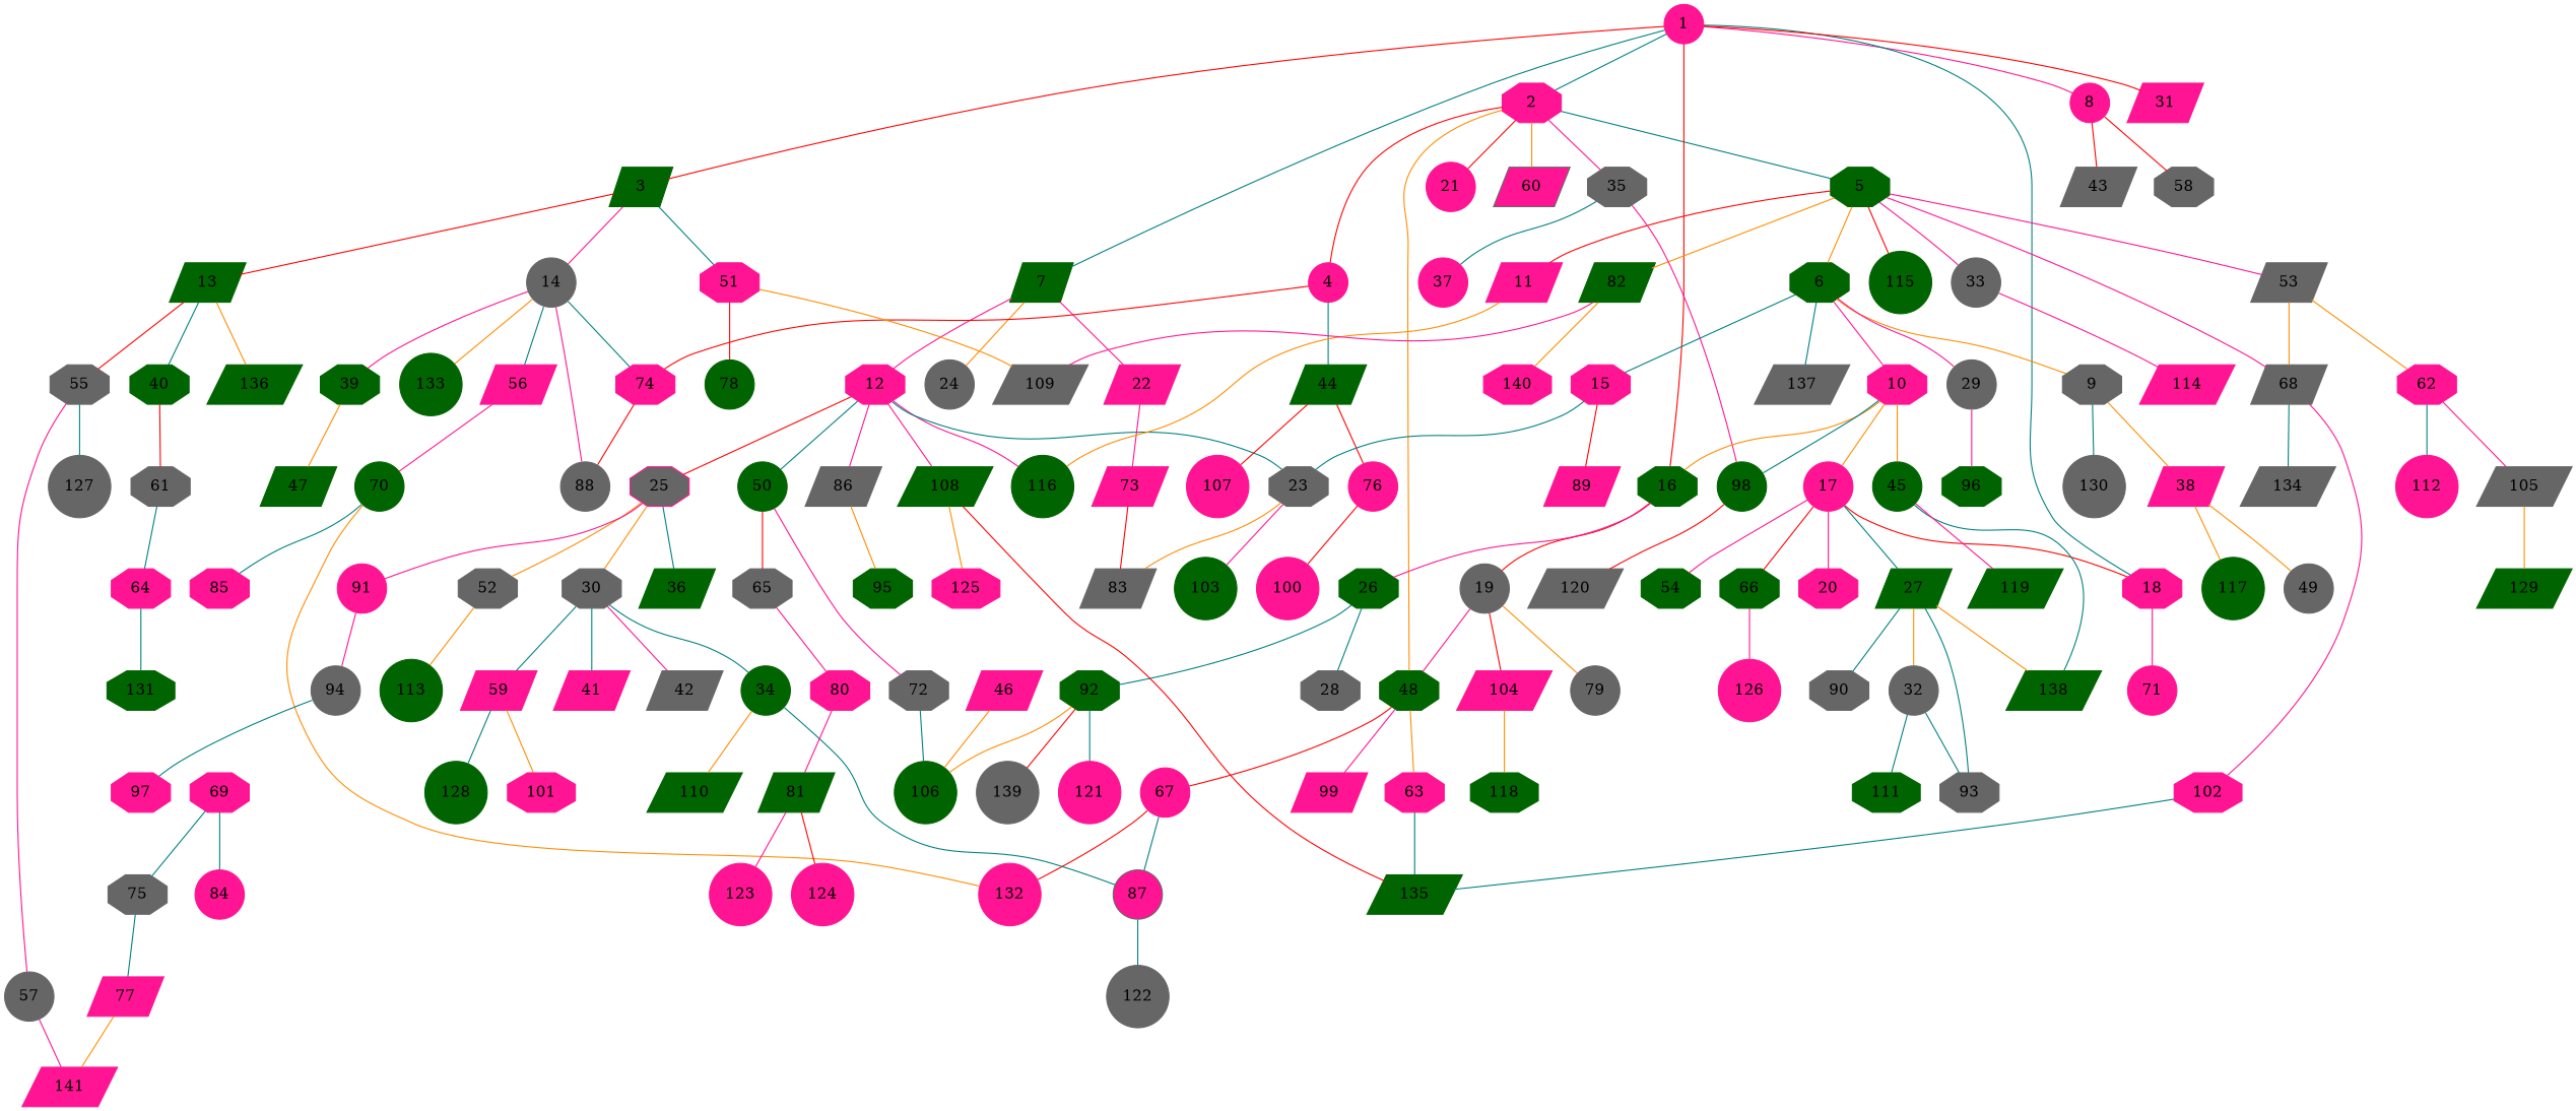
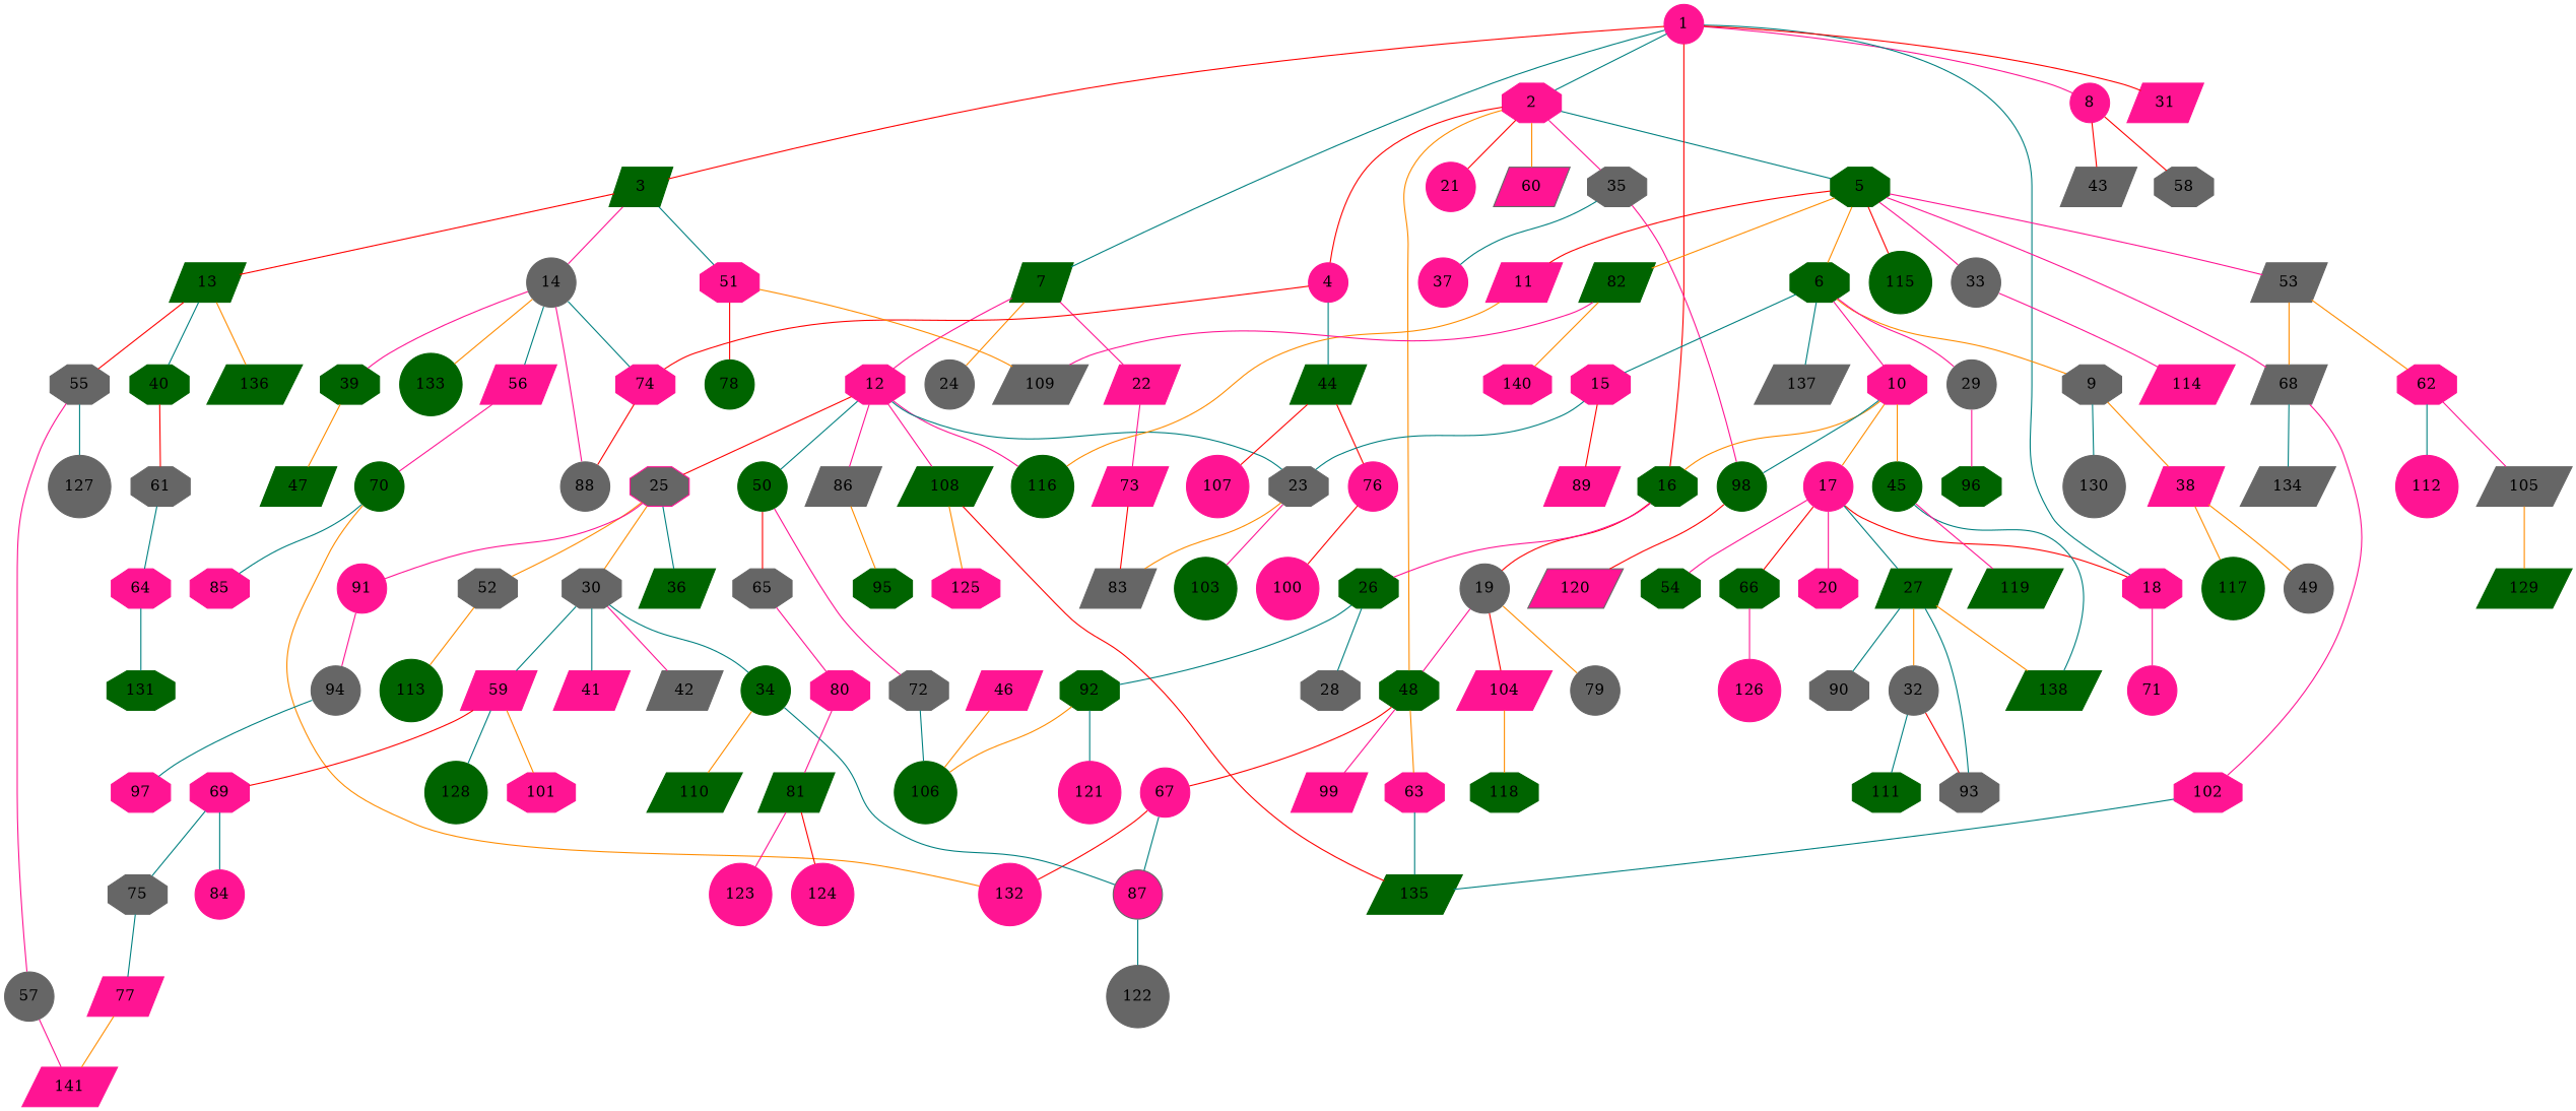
  graph {
    node [color=deeppink shape=octagon style=filled]
    edge [color=teal]
    2
    1 [shape=circle]
    3 [color=darkgreen shape=parallelogram]
    7 [color=darkgreen shape=parallelogram]
    8 [shape=circle]
    16 [color=darkgreen]
    18
    31 [shape=parallelogram]
    4 [shape=circle]
    5 [color=darkgreen]
    21 [shape=circle]
    35 [color=gray40]
    48 [color=darkgreen]
    60 [color=gray40 fillcolor=deeppink shape=parallelogram]
    13 [color=darkgreen shape=parallelogram]
    14 [color=gray40 shape=circle]
    51
    12
    22 [shape=parallelogram]
    24 [color=gray40 shape=circle]
    43 [color=gray40 shape=parallelogram]
    58 [color=gray40]
    19 [color=gray40 shape=circle]
    26 [color=darkgreen]
    71 [shape=circle]
    44 [color=darkgreen shape=parallelogram]
    74
    6 [color=darkgreen]
    11 [shape=parallelogram]
    33 [color=gray40 shape=circle]
    53 [color=gray40 shape=parallelogram]
    68 [color=gray40 shape=parallelogram]
    82 [color=darkgreen shape=parallelogram]
    115 [color=darkgreen shape=circle]
    98 [color=darkgreen shape=circle]
    37 [shape=circle]
    63
    67 [shape=circle]
    99 [shape=parallelogram]
    40 [color=darkgreen]
    55 [color=gray40]
    136 [color=darkgreen shape=parallelogram]
    39 [color=darkgreen]
    56 [shape=parallelogram]
    88 [color=gray40 shape=circle]
    133 [color=darkgreen shape=circle]
    78 [color=darkgreen shape=circle]
    109 [color=gray40 shape=parallelogram]
    76 [shape=circle]
    107 [shape=circle]
    9 [color=gray40]
    10
    15
    29 [color=gray40 shape=circle]
    137 [color=gray40 shape=parallelogram]
    116 [color=darkgreen shape=circle]
    114 [shape=parallelogram]
    62
    102
    134 [color=gray40 shape=parallelogram]
    140
    38 [shape=parallelogram]
    130 [color=gray40 shape=circle]
    17 [shape=circle]
    45 [color=darkgreen shape=circle]
    23 [color=gray40]
    89 [shape=parallelogram]
    96 [color=darkgreen]
    25 [fillcolor=gray40]
    50 [color=darkgreen shape=circle]
    86 [color=gray40 shape=parallelogram]
    108 [color=darkgreen shape=parallelogram]
    73 [shape=parallelogram]
    49 [color=gray40 shape=circle]
    117 [color=darkgreen shape=circle]
    20
    27 [color=darkgreen shape=parallelogram]
    54 [color=darkgreen]
    66 [color=darkgreen]
    138 [color=darkgreen shape=parallelogram]
    119 [color=darkgreen shape=parallelogram]
-   120 [color=gray40 shape=parallelogram]
+   120 [color=gray40 shape=parallelogram fillcolor=deeppink]
    83 [color=gray40 shape=parallelogram]
    103 [color=darkgreen shape=circle]
    30 [color=gray40]
    36 [color=darkgreen shape=parallelogram]
    52 [color=gray40]
    91 [shape=circle]
    65 [color=gray40]
    72 [color=gray40]
    95 [color=darkgreen]
    135 [color=darkgreen shape=parallelogram]
    125
    61 [color=gray40]
    57 [color=gray40 shape=circle]
    127 [color=gray40 shape=circle]
    47 [color=darkgreen shape=parallelogram]
    46 [shape=parallelogram]
    106 [color=darkgreen shape=circle]
    70 [color=darkgreen shape=circle]
    79 [color=gray40 shape=circle]
    104 [shape=parallelogram]
    28 [color=gray40]
    92 [color=darkgreen]
    32 [color=gray40 shape=circle]
    90 [color=gray40]
    93 [color=gray40]
    126 [shape=circle]
    118 [color=darkgreen]
    34 [color=darkgreen shape=circle]
    41 [shape=parallelogram]
    42 [color=gray40 shape=parallelogram]
    59 [shape=parallelogram]
    113 [color=darkgreen shape=circle]
    94 [color=gray40 shape=circle]
    121 [shape=circle]
-   139 [color=gray40 shape=circle]
    111 [color=darkgreen]
    87 [color=gray40 fillcolor=deeppink shape=circle]
    110 [color=darkgreen shape=parallelogram]
    69
    101
    128 [color=darkgreen shape=circle]
    122 [color=gray40 shape=circle]
    64
    100 [shape=circle]
    132 [shape=circle]
    80
    105 [color=gray40 shape=parallelogram]
    112 [shape=circle]
    141 [shape=parallelogram]
    85
    77 [shape=parallelogram]
    75 [color=gray40]
    84 [shape=circle]
    131 [color=darkgreen]
    129 [color=darkgreen shape=parallelogram]
    81 [color=darkgreen shape=parallelogram]
    123 [shape=circle]
    124 [shape=circle]
    97
    2 -- 4 [color=red]
    2 -- 5
    2 -- 21 [color=red]
    2 -- 35 [color=deeppink]
    2 -- 48 [color=darkorange]
    2 -- 60 [color=darkorange]
    1 -- 2
    1 -- 3 [color=red]
    1 -- 7
    1 -- 8 [color=deeppink]
    1 -- 16 [color=red]
    1 -- 18
    1 -- 31 [color=red]
    3 -- 13 [color=red]
    3 -- 14 [color=deeppink]
    3 -- 51
    7 -- 12 [color=deeppink]
    7 -- 22 [color=deeppink]
    7 -- 24 [color=darkorange]
    8 -- 43 [color=red]
    8 -- 58 [color=red]
    16 -- 19 [color=red]
    16 -- 26 [color=deeppink]
    18 -- 71 [color=deeppink]
    4 -- 44
    4 -- 74 [color=red]
    5 -- 6 [color=darkorange]
    5 -- 11 [color=red]
    5 -- 33 [color=deeppink]
    5 -- 53 [color=deeppink]
    5 -- 68 [color=deeppink]
    5 -- 82 [color=darkorange]
    5 -- 115 [color=red]
    35 -- 98 [color=deeppink]
    35 -- 37
    48 -- 63 [color=darkorange]
    48 -- 67 [color=red]
    48 -- 99 [color=deeppink]
    13 -- 40
    13 -- 55 [color=red]
    13 -- 136 [color=darkorange]
    14 -- 74
    14 -- 39 [color=deeppink]
    14 -- 56
    14 -- 88 [color=deeppink]
    14 -- 133 [color=darkorange]
    51 -- 78 [color=red]
    51 -- 109 [color=darkorange]
    12 -- 116 [color=deeppink]
    12 -- 23
    12 -- 25 [color=red]
    12 -- 50
    12 -- 86 [color=deeppink]
    12 -- 108 [color=deeppink]
    22 -- 73 [color=deeppink]
    19 -- 48 [color=deeppink]
    19 -- 79 [color=darkorange]
    19 -- 104 [color=red]
    26 -- 28
    26 -- 92
    44 -- 76 [color=red]
    44 -- 107 [color=red]
    74 -- 88 [color=red]
    6 -- 9 [color=darkorange]
    6 -- 10 [color=deeppink]
    6 -- 15
    6 -- 29 [color=deeppink]
    6 -- 137
    11 -- 116 [color=darkorange]
    33 -- 114 [color=deeppink]
    53 -- 68 [color=darkorange]
    53 -- 62 [color=darkorange]
    68 -- 102 [color=deeppink]
    68 -- 134
    82 -- 109 [color=deeppink]
    82 -- 140 [color=darkorange]
    98 -- 120 [color=red]
    63 -- 135
    67 -- 87
    67 -- 132 [color=red]
    40 -- 61 [color=red]
    55 -- 57 [color=deeppink]
    55 -- 127
    39 -- 47 [color=darkorange]
    56 -- 70 [color=deeppink]
    76 -- 100 [color=red]
    9 -- 38 [color=darkorange]
    9 -- 130
    10 -- 16 [color=darkorange]
    10 -- 98
    10 -- 17 [color=darkorange]
    10 -- 45 [color=darkorange]
    15 -- 23
    15 -- 89 [color=red]
    29 -- 96 [color=deeppink]
    62 -- 105 [color=deeppink]
    62 -- 112
    102 -- 135
    38 -- 49 [color=darkorange]
    38 -- 117 [color=darkorange]
    17 -- 18 [color=red]
    17 -- 20 [color=deeppink]
    17 -- 27
    17 -- 54 [color=deeppink]
    17 -- 66 [color=red]
    45 -- 138
    45 -- 119 [color=deeppink]
    23 -- 83 [color=darkorange]
    23 -- 103 [color=deeppink]
    25 -- 30 [color=darkorange]
    25 -- 36
    25 -- 52 [color=darkorange]
    25 -- 91 [color=deeppink]
    50 -- 65 [color=red]
    50 -- 72 [color=deeppink]
    86 -- 95 [color=darkorange]
    108 -- 135 [color=red]
    108 -- 125 [color=darkorange]
    73 -- 83 [color=red]
    27 -- 138 [color=darkorange]
    27 -- 32 [color=darkorange]
    27 -- 90
    27 -- 93
    66 -- 126 [color=deeppink]
    30 -- 34
    30 -- 41
    30 -- 42 [color=deeppink]
    30 -- 59
    52 -- 113 [color=darkorange]
    91 -- 94 [color=deeppink]
    65 -- 80 [color=deeppink]
    72 -- 106
    61 -- 64
    57 -- 141 [color=deeppink]
    46 -- 106 [color=darkorange]
    70 -- 132 [color=darkorange]
    70 -- 85
    104 -- 118 [color=darkorange]
    92 -- 106 [color=darkorange]
    92 -- 121
-   92 -- 139 [color=red]
-   32 -- 93
+   32 -- 93 [color=red]
    32 -- 111
    34 -- 87
    34 -- 110 [color=darkorange]
+   59 -- 69 [color=red]
    59 -- 101 [color=darkorange]
    59 -- 128
    94 -- 97
    87 -- 122
    69 -- 75
    69 -- 84
    64 -- 131
    80 -- 81 [color=deeppink]
    105 -- 129 [color=darkorange]
    77 -- 141 [color=darkorange]
    75 -- 77
    81 -- 123 [color=deeppink]
    81 -- 124 [color=red]
  }
